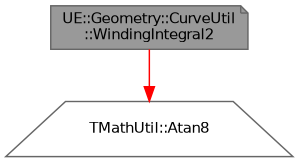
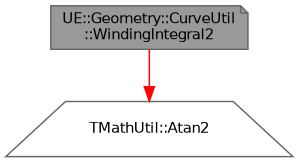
  digraph {
    rankdir=TB
    node [color=gray40 fontname=Helvetica fontsize=10 style=filled]
    n1 [fillcolor=grey60 fontcolor=black height=0.2 label="UE::Geometry::CurveUtil\l::WindingIntegral2" shape=note width=0.4]
-   n2 [fillcolor=white height=0.2 label="TMathUtil::Atan8" shape=trapezium width=0.4]
+   n2 [fillcolor=white height=0.2 label="TMathUtil::Atan2" shape=trapezium width=0.4]
    n1 -> n2 [color=red fontname=Helvetica fontsize=10 labelfontname=Helvetica labelfontsize=10 style=solid]
  }
